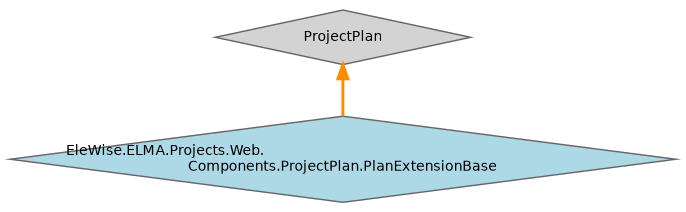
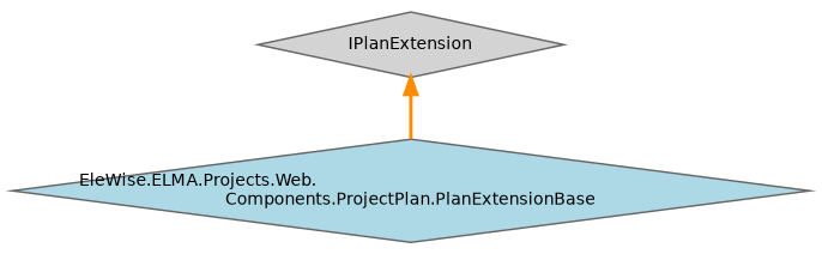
  digraph {
    node [color=gray40 fontname=Helvetica fontsize=10 shape=diamond style=filled]
    n1 [fillcolor=lightblue fontcolor=black height=0.2 label="EleWise.ELMA.Projects.Web.\lComponents.ProjectPlan.PlanExtensionBase" width=0.4]
-   n2 [fillcolor=lightgrey height=0.2 label=ProjectPlan width=0.4]
+   n2 [fillcolor=lightgrey height=0.2 label=IPlanExtension width=0.4]
    n2 -> n1 [color=darkorange dir=back fontname=Helvetica fontsize=10 labelfontname=Helvetica labelfontsize=10 style=bold]
  }
